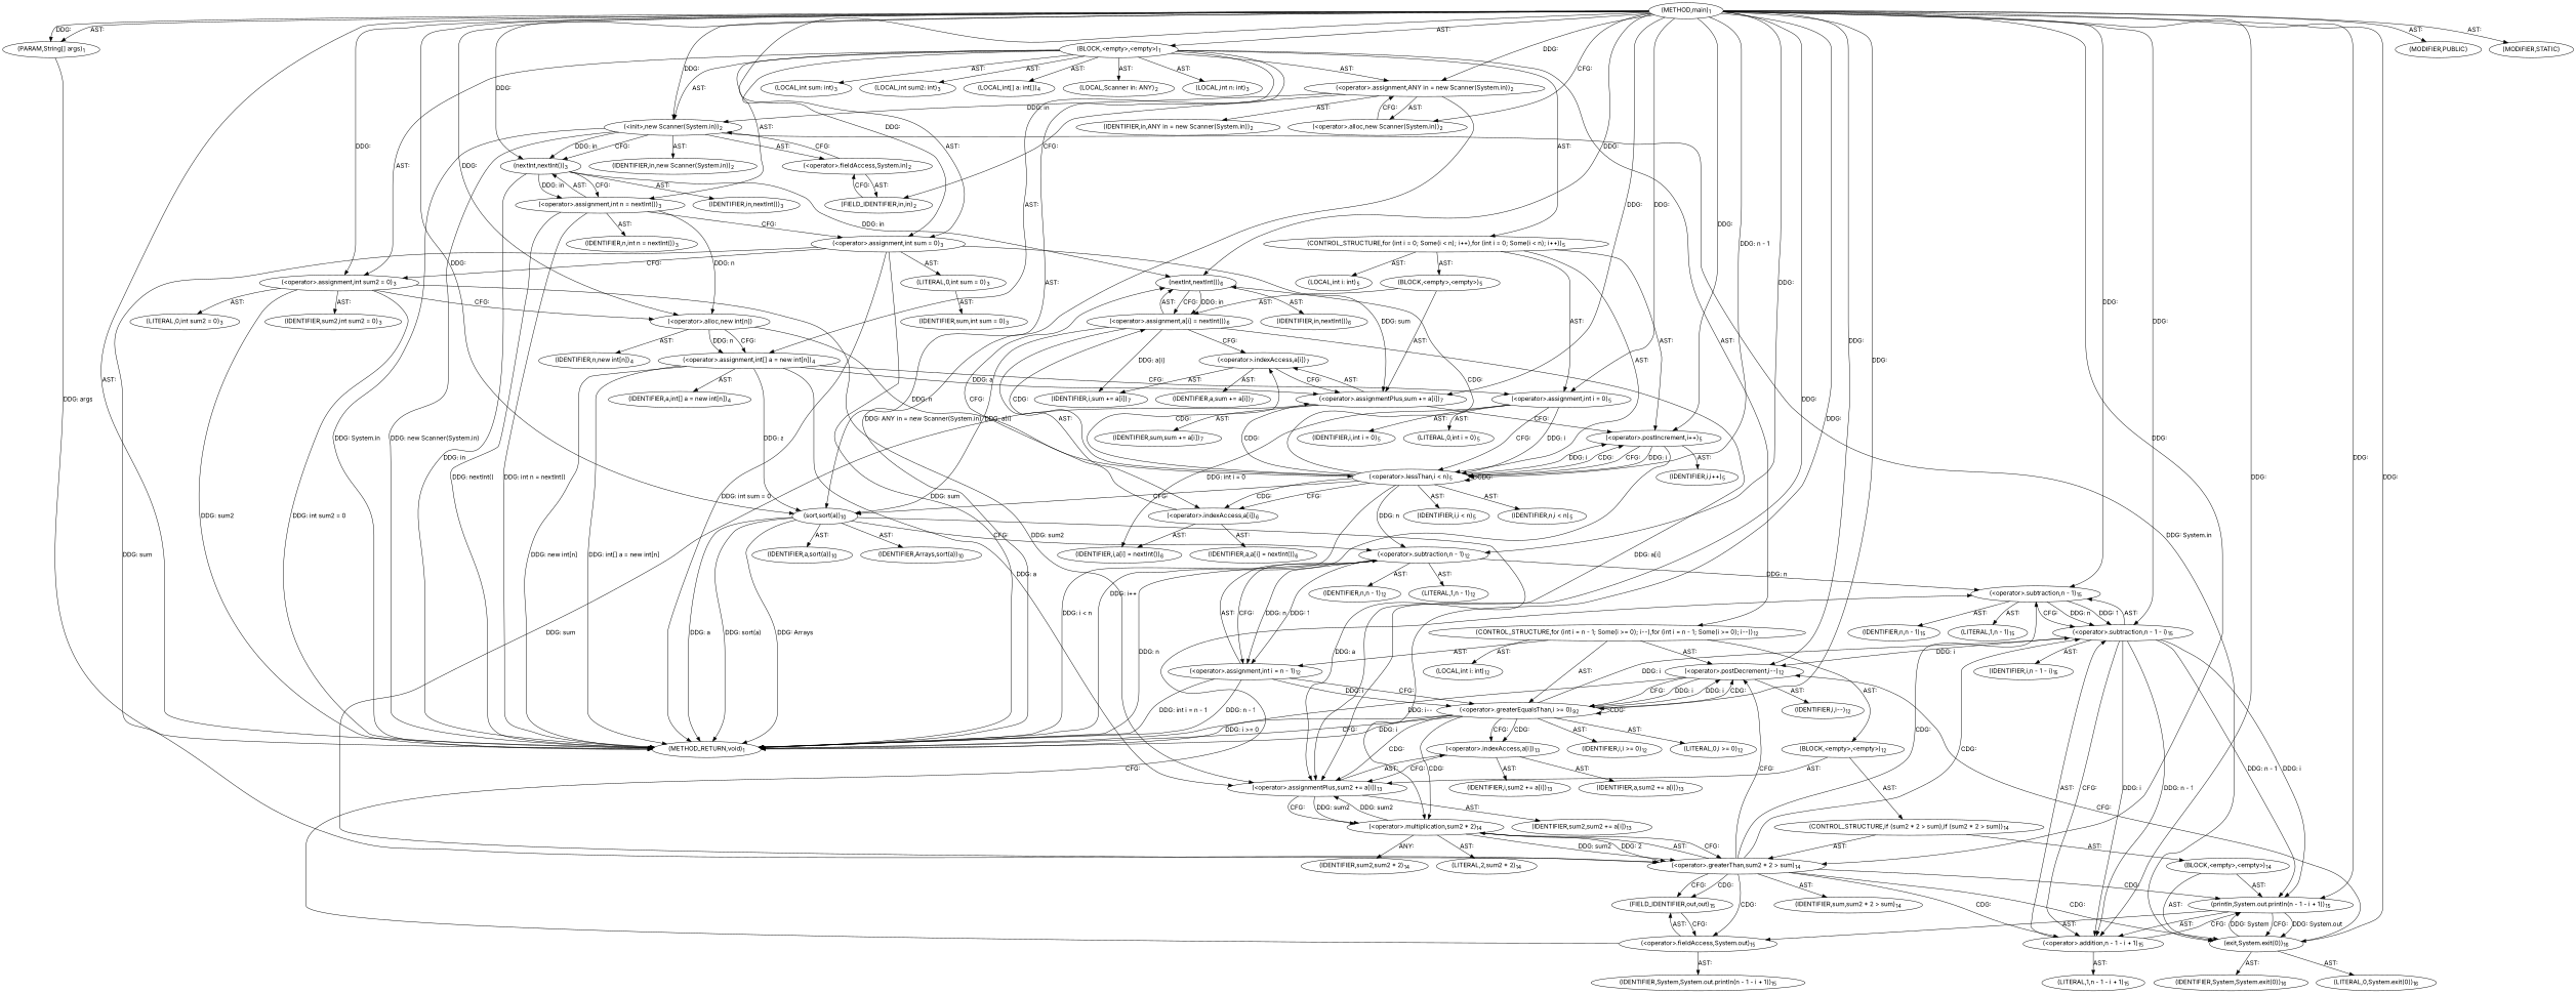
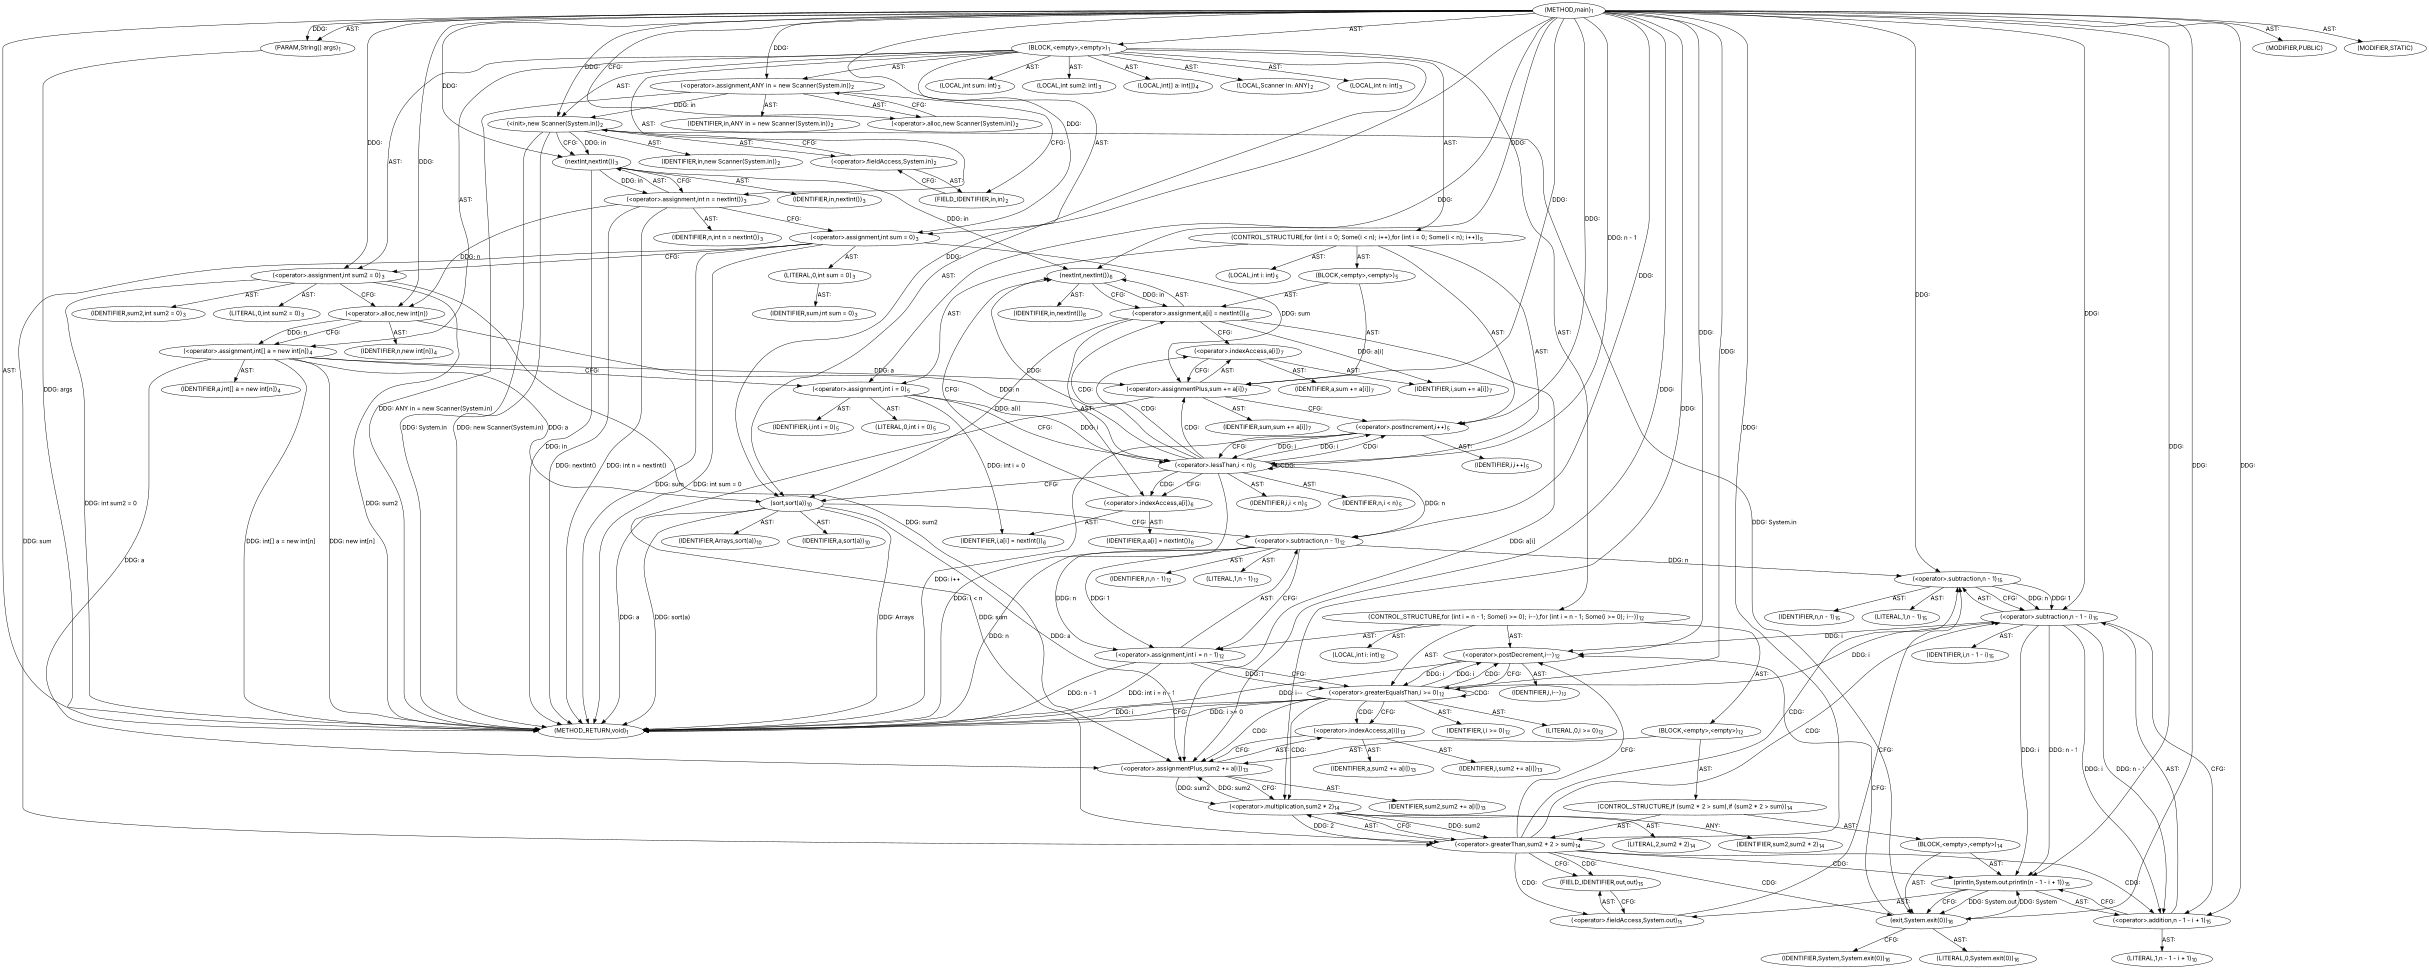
  digraph {
    fontname=Inter
    node [fontname=Inter]
    edge [fontname=Inter]
    n1 [label=<(METHOD,main)<SUB>1</SUB>>]
    n2 [label=<(PARAM,String[] args)<SUB>1</SUB>>]
    n3 [label=<(BLOCK,&lt;empty&gt;,&lt;empty&gt;)<SUB>1</SUB>>]
    n4 [label=<(&lt;operator&gt;.assignment,ANY in = new Scanner(System.in))<SUB>2</SUB>>]
    n5 [label=<(&lt;operator&gt;.alloc,new Scanner(System.in))<SUB>2</SUB>>]
    n6 [label=<(&lt;init&gt;,new Scanner(System.in))<SUB>2</SUB>>]
    n7 [label=<(nextInt,nextInt())<SUB>3</SUB>>]
    n8 [label=<(&lt;operator&gt;.assignment,int sum = 0)<SUB>3</SUB>>]
    n9 [label=<(&lt;operator&gt;.assignment,int sum2 = 0)<SUB>3</SUB>>]
    n10 [label=<(&lt;operator&gt;.alloc,new int[n])>]
    n11 [label=<(&lt;operator&gt;.assignment,int i = 0)<SUB>5</SUB>>]
    n12 [label=<(&lt;operator&gt;.lessThan,i &lt; n)<SUB>5</SUB>>]
    n13 [label=<(&lt;operator&gt;.postIncrement,i++)<SUB>5</SUB>>]
    n14 [label=<(nextInt,nextInt())<SUB>6</SUB>>]
    n15 [label=<(&lt;operator&gt;.assignmentPlus,sum += a[i])<SUB>7</SUB>>]
    n16 [label=<(sort,sort(a))<SUB>10</SUB>>]
    n17 [label=<(&lt;operator&gt;.subtraction,n - 1)<SUB>12</SUB>>]
-   n18 [label=<(&lt;operator&gt;.greaterEqualsThan,i &gt;= 0)<SUB>92</SUB>>]
+   n18 [label=<(&lt;operator&gt;.greaterEqualsThan,i &gt;= 0)<SUB>12</SUB>>]
    n19 [label=<(&lt;operator&gt;.postDecrement,i--)<SUB>12</SUB>>]
    n20 [label=<(&lt;operator&gt;.assignmentPlus,sum2 += a[i])<SUB>13</SUB>>]
    n21 [label=<(&lt;operator&gt;.greaterThan,sum2 * 2 &gt; sum)<SUB>14</SUB>>]
    n22 [label=<(&lt;operator&gt;.multiplication,sum2 * 2)<SUB>14</SUB>>]
    n23 [label=<(println,System.out.println(n - 1 - i + 1))<SUB>15</SUB>>]
    n24 [label=<(&lt;operator&gt;.addition,n - 1 - i + 1)<SUB>15</SUB>>]
    n25 [label=<(&lt;operator&gt;.subtraction,n - 1 - i)<SUB>15</SUB>>]
    n26 [label=<(&lt;operator&gt;.subtraction,n - 1)<SUB>15</SUB>>]
    n27 [label=<(exit,System.exit(0))<SUB>16</SUB>>]
    n28 [label=<(MODIFIER,PUBLIC)>]
    n29 [label=<(MODIFIER,STATIC)>]
    n30 [label=<(METHOD_RETURN,void)<SUB>1</SUB>>]
    n31 [label=<(LOCAL,Scanner in: ANY)<SUB>2</SUB>>]
    n32 [label=<(LOCAL,int n: int)<SUB>3</SUB>>]
    n33 [label=<(LOCAL,int sum: int)<SUB>3</SUB>>]
    n34 [label=<(LOCAL,int sum2: int)<SUB>3</SUB>>]
    n35 [label=<(&lt;operator&gt;.assignment,int n = nextInt())<SUB>3</SUB>>]
    n36 [label=<(LOCAL,int[] a: int[])<SUB>4</SUB>>]
    n37 [label=<(&lt;operator&gt;.assignment,int[] a = new int[n])<SUB>4</SUB>>]
    n38 [label=<(CONTROL_STRUCTURE,for (int i = 0; Some(i &lt; n); i++),for (int i = 0; Some(i &lt; n); i++))<SUB>5</SUB>>]
    n39 [label=<(CONTROL_STRUCTURE,for (int i = n - 1; Some(i &gt;= 0); i--),for (int i = n - 1; Some(i &gt;= 0); i--))<SUB>12</SUB>>]
    n40 [label=<(IDENTIFIER,in,ANY in = new Scanner(System.in))<SUB>2</SUB>>]
    n41 [label=<(FIELD_IDENTIFIER,in,in)<SUB>2</SUB>>]
    n42 [label=<(IDENTIFIER,in,new Scanner(System.in))<SUB>2</SUB>>]
    n43 [label=<(&lt;operator&gt;.fieldAccess,System.in)<SUB>2</SUB>>]
    n44 [label=<(IDENTIFIER,in,nextInt())<SUB>3</SUB>>]
    n45 [label=<(LITERAL,0,int sum = 0)<SUB>3</SUB>>]
    n46 [label=<(IDENTIFIER,sum2,int sum2 = 0)<SUB>3</SUB>>]
    n47 [label=<(LITERAL,0,int sum2 = 0)<SUB>3</SUB>>]
    n48 [label=<(IDENTIFIER,n,new int[n])<SUB>4</SUB>>]
    n49 [label=<(IDENTIFIER,i,int i = 0)<SUB>5</SUB>>]
    n50 [label=<(LITERAL,0,int i = 0)<SUB>5</SUB>>]
    n51 [label=<(IDENTIFIER,i,a[i] = nextInt())<SUB>6</SUB>>]
    n52 [label=<(IDENTIFIER,i,i &lt; n)<SUB>5</SUB>>]
    n53 [label=<(IDENTIFIER,n,i &lt; n)<SUB>5</SUB>>]
    n54 [label=<(&lt;operator&gt;.assignment,a[i] = nextInt())<SUB>6</SUB>>]
    n55 [label=<(&lt;operator&gt;.indexAccess,a[i])<SUB>6</SUB>>]
    n56 [label=<(&lt;operator&gt;.indexAccess,a[i])<SUB>7</SUB>>]
    n57 [label=<(IDENTIFIER,i,i++)<SUB>5</SUB>>]
    n58 [label=<(IDENTIFIER,in,nextInt())<SUB>6</SUB>>]
    n59 [label=<(IDENTIFIER,sum,sum += a[i])<SUB>7</SUB>>]
    n60 [label=<(IDENTIFIER,Arrays,sort(a))<SUB>10</SUB>>]
    n61 [label=<(IDENTIFIER,a,sort(a))<SUB>10</SUB>>]
    n62 [label=<(&lt;operator&gt;.assignment,int i = n - 1)<SUB>12</SUB>>]
    n63 [label=<(IDENTIFIER,n,n - 1)<SUB>12</SUB>>]
    n64 [label=<(LITERAL,1,n - 1)<SUB>12</SUB>>]
    n65 [label=<(IDENTIFIER,i,i &gt;= 0)<SUB>12</SUB>>]
    n66 [label=<(LITERAL,0,i &gt;= 0)<SUB>12</SUB>>]
    n67 [label=<(&lt;operator&gt;.indexAccess,a[i])<SUB>13</SUB>>]
    n68 [label=<(IDENTIFIER,i,i--)<SUB>12</SUB>>]
    n69 [label=<(IDENTIFIER,sum2,sum2 += a[i])<SUB>13</SUB>>]
-   n70 [label=<(IDENTIFIER,sum,sum2 * 2 &gt; sum)<SUB>14</SUB>>]
    n71 [label=<(&lt;operator&gt;.fieldAccess,System.out)<SUB>15</SUB>>]
    n72 [label=<(FIELD_IDENTIFIER,out,out)<SUB>15</SUB>>]
    n73 [label=<(IDENTIFIER,sum2,sum2 * 2)<SUB>14</SUB>>]
    n74 [label=<(LITERAL,2,sum2 * 2)<SUB>14</SUB>>]
-   n75 [label=<(LITERAL,1,n - 1 - i + 1)<SUB>15</SUB>>]
+   n75 [label=<(LITERAL,1,n - 1 - i + 1)<SUB>10</SUB>>]
    n76 [label=<(IDENTIFIER,i,n - 1 - i)<SUB>15</SUB>>]
    n77 [label=<(IDENTIFIER,n,n - 1)<SUB>15</SUB>>]
    n78 [label=<(LITERAL,1,n - 1)<SUB>15</SUB>>]
    n79 [label=<(IDENTIFIER,System,System.exit(0))<SUB>16</SUB>>]
    n80 [label=<(LITERAL,0,System.exit(0))<SUB>16</SUB>>]
    n81 [label=<(IDENTIFIER,n,int n = nextInt())<SUB>3</SUB>>]
    n82 [label=<(IDENTIFIER,a,int[] a = new int[n])<SUB>4</SUB>>]
    n83 [label=<(LOCAL,int i: int)<SUB>5</SUB>>]
    n84 [label=<(BLOCK,&lt;empty&gt;,&lt;empty&gt;)<SUB>5</SUB>>]
    n85 [label=<(LOCAL,int i: int)<SUB>12</SUB>>]
    n86 [label=<(BLOCK,&lt;empty&gt;,&lt;empty&gt;)<SUB>12</SUB>>]
    n87 [label=<(IDENTIFIER,sum,int sum = 0)<SUB>3</SUB>>]
    n88 [label=<(IDENTIFIER,i,sum += a[i])<SUB>7</SUB>>]
    n89 [label=<(IDENTIFIER,a,a[i] = nextInt())<SUB>6</SUB>>]
    n90 [label=<(IDENTIFIER,a,sum += a[i])<SUB>7</SUB>>]
    n91 [label=<(CONTROL_STRUCTURE,if (sum2 * 2 &gt; sum),if (sum2 * 2 &gt; sum))<SUB>14</SUB>>]
    n92 [label=<(IDENTIFIER,a,sum2 += a[i])<SUB>13</SUB>>]
    n93 [label=<(IDENTIFIER,i,sum2 += a[i])<SUB>13</SUB>>]
    n94 [label=<(BLOCK,&lt;empty&gt;,&lt;empty&gt;)<SUB>14</SUB>>]
-   n95 [label=<(IDENTIFIER,System,System.out.println(n - 1 - i + 1))<SUB>15</SUB>>]
    n1 -> n2 [label="AST: "]
    n1 -> n2 [label="DDG: "]
    n1 -> n3 [label="AST: "]
    n1 -> n4 [label="DDG: "]
    n1 -> n5 [label="CFG: "]
    n1 -> n6 [label="DDG: "]
    n1 -> n7 [label="DDG: "]
    n1 -> n8 [label="DDG: "]
    n1 -> n9 [label="DDG: "]
    n1 -> n10 [label="DDG: "]
    n1 -> n11 [label="DDG: "]
    n1 -> n12 [label="DDG: n - 1"]
    n1 -> n13 [label="DDG: "]
    n1 -> n14 [label="DDG: "]
    n1 -> n15 [label="DDG: "]
    n1 -> n16 [label="DDG: "]
    n1 -> n17 [label="DDG: "]
    n1 -> n18 [label="DDG: "]
    n1 -> n19 [label="DDG: "]
    n1 -> n20 [label="DDG: "]
    n1 -> n21 [label="DDG: "]
    n1 -> n22 [label="DDG: "]
    n1 -> n23 [label="DDG: "]
    n1 -> n24 [label="DDG: "]
    n1 -> n25 [label="DDG: "]
    n1 -> n26 [label="DDG: "]
    n1 -> n27 [label="DDG: "]
    n1 -> n28 [label="AST: "]
    n1 -> n29 [label="AST: "]
    n1 -> n30 [label="AST: "]
    n2 -> n30 [label="DDG: args"]
    n3 -> n4 [label="AST: "]
    n3 -> n6 [label="AST: "]
    n3 -> n8 [label="AST: "]
    n3 -> n9 [label="AST: "]
    n3 -> n16 [label="AST: "]
    n3 -> n31 [label="AST: "]
    n3 -> n32 [label="AST: "]
    n3 -> n33 [label="AST: "]
    n3 -> n34 [label="AST: "]
    n3 -> n35 [label="AST: "]
    n3 -> n36 [label="AST: "]
    n3 -> n37 [label="AST: "]
    n3 -> n38 [label="AST: "]
    n3 -> n39 [label="AST: "]
    n4 -> n5 [label="AST: "]
    n4 -> n6 [label="DDG: in"]
    n4 -> n30 [label="DDG: ANY in = new Scanner(System.in)"]
    n4 -> n40 [label="AST: "]
    n4 -> n41 [label="CFG: "]
    n5 -> n4 [label="CFG: "]
    n6 -> n7 [label="CFG: "]
    n6 -> n7 [label="DDG: in"]
    n6 -> n27 [label="DDG: System.in"]
    n6 -> n30 [label="DDG: System.in"]
    n6 -> n30 [label="DDG: new Scanner(System.in)"]
    n6 -> n42 [label="AST: "]
    n6 -> n43 [label="AST: "]
    n7 -> n14 [label="DDG: in"]
    n7 -> n30 [label="DDG: in"]
    n7 -> n35 [label="CFG: "]
    n7 -> n35 [label="DDG: in"]
    n7 -> n44 [label="AST: "]
    n8 -> n9 [label="CFG: "]
    n8 -> n15 [label="DDG: sum"]
    n8 -> n21 [label="DDG: sum"]
    n8 -> n30 [label="DDG: sum"]
    n8 -> n30 [label="DDG: int sum = 0"]
    n8 -> n45 [label="AST: "]
    n9 -> n10 [label="CFG: "]
    n9 -> n20 [label="DDG: sum2"]
    n9 -> n30 [label="DDG: sum2"]
    n9 -> n30 [label="DDG: int sum2 = 0"]
    n9 -> n46 [label="AST: "]
    n9 -> n47 [label="AST: "]
    n10 -> n12 [label="DDG: n"]
    n10 -> n37 [label="CFG: "]
    n10 -> n37 [label="DDG: n"]
    n10 -> n48 [label="AST: "]
    n11 -> n12 [label="CFG: "]
    n11 -> n12 [label="DDG: i"]
    n11 -> n49 [label="AST: "]
    n11 -> n50 [label="AST: "]
    n11 -> n51 [label="DDG: int i = 0"]
    n12 -> n12 [label="CDG: "]
    n12 -> n13 [label="DDG: i"]
    n12 -> n13 [label="CDG: "]
    n12 -> n14 [label="CDG: "]
    n12 -> n15 [label="CDG: "]
    n12 -> n16 [label="CFG: "]
    n12 -> n17 [label="DDG: n"]
    n12 -> n30 [label="DDG: i &lt; n"]
    n12 -> n52 [label="AST: "]
    n12 -> n53 [label="AST: "]
    n12 -> n54 [label="CDG: "]
    n12 -> n55 [label="CFG: "]
    n12 -> n55 [label="CDG: "]
    n12 -> n56 [label="CDG: "]
    n13 -> n12 [label="CFG: "]
    n13 -> n12 [label="DDG: i"]
    n13 -> n30 [label="DDG: i++"]
    n13 -> n57 [label="AST: "]
    n14 -> n54 [label="CFG: "]
    n14 -> n54 [label="DDG: in"]
    n14 -> n58 [label="AST: "]
    n15 -> n13 [label="CFG: "]
    n15 -> n21 [label="DDG: sum"]
    n15 -> n56 [label="AST: "]
    n15 -> n59 [label="AST: "]
    n16 -> n17 [label="CFG: "]
    n16 -> n20 [label="DDG: a"]
    n16 -> n30 [label="DDG: a"]
    n16 -> n30 [label="DDG: sort(a)"]
    n16 -> n30 [label="DDG: Arrays"]
    n16 -> n60 [label="AST: "]
    n16 -> n61 [label="AST: "]
    n17 -> n26 [label="DDG: n"]
    n17 -> n30 [label="DDG: n"]
    n17 -> n62 [label="CFG: "]
    n17 -> n62 [label="DDG: n"]
    n17 -> n62 [label="DDG: 1"]
    n17 -> n63 [label="AST: "]
    n17 -> n64 [label="AST: "]
    n18 -> n18 [label="CDG: "]
    n18 -> n19 [label="DDG: i"]
    n18 -> n19 [label="CDG: "]
    n18 -> n20 [label="CDG: "]
    n18 -> n22 [label="CDG: "]
    n18 -> n25 [label="DDG: i"]
    n18 -> n30 [label="CFG: "]
    n18 -> n30 [label="DDG: i"]
    n18 -> n30 [label="DDG: i &gt;= 0"]
    n18 -> n65 [label="AST: "]
    n18 -> n66 [label="AST: "]
    n18 -> n67 [label="CFG: "]
    n18 -> n67 [label="CDG: "]
    n19 -> n18 [label="CFG: "]
    n19 -> n18 [label="DDG: i"]
    n19 -> n30 [label="DDG: i--"]
    n19 -> n68 [label="AST: "]
    n20 -> n22 [label="CFG: "]
    n20 -> n22 [label="DDG: sum2"]
    n20 -> n67 [label="AST: "]
    n20 -> n69 [label="AST: "]
    n21 -> n19 [label="CFG: "]
    n21 -> n22 [label="AST: "]
    n21 -> n23 [label="CDG: "]
    n21 -> n24 [label="CDG: "]
    n21 -> n25 [label="CDG: "]
    n21 -> n26 [label="CDG: "]
    n21 -> n27 [label="CDG: "]
-   n21 -> n70 [label="AST: "]
    n21 -> n71 [label="CDG: "]
    n21 -> n72 [label="CFG: "]
    n21 -> n72 [label="CDG: "]
    n22 -> n20 [label="DDG: sum2"]
    n22 -> n21 [label="CFG: "]
    n22 -> n21 [label="DDG: sum2"]
    n22 -> n21 [label="DDG: 2"]
    n22 -> n73 [label="ANY: "]
    n22 -> n74 [label="AST: "]
    n23 -> n24 [label="AST: "]
    n23 -> n27 [label="CFG: "]
    n23 -> n27 [label="DDG: System.out"]
    n23 -> n71 [label="AST: "]
    n24 -> n23 [label="CFG: "]
    n24 -> n25 [label="AST: "]
    n24 -> n75 [label="AST: "]
    n25 -> n19 [label="DDG: i"]
    n25 -> n23 [label="DDG: n - 1"]
    n25 -> n23 [label="DDG: i"]
    n25 -> n24 [label="CFG: "]
    n25 -> n24 [label="DDG: n - 1"]
    n25 -> n24 [label="DDG: i"]
    n25 -> n26 [label="AST: "]
    n25 -> n76 [label="AST: "]
    n26 -> n25 [label="CFG: "]
    n26 -> n25 [label="DDG: n"]
    n26 -> n25 [label="DDG: 1"]
    n26 -> n77 [label="AST: "]
    n26 -> n78 [label="AST: "]
    n27 -> n19 [label="CFG: "]
    n27 -> n23 [label="DDG: System"]
-   n27 -> n79 [label="AST: "]
+   n27 -> n79 [label="CFG: "]
    n27 -> n80 [label="AST: "]
    n35 -> n7 [label="AST: "]
    n35 -> n8 [label="CFG: "]
    n35 -> n10 [label="DDG: n"]
    n35 -> n30 [label="DDG: nextInt()"]
    n35 -> n30 [label="DDG: int n = nextInt()"]
    n35 -> n81 [label="AST: "]
    n37 -> n11 [label="CFG: "]
    n37 -> n15 [label="DDG: a"]
    n37 -> n16 [label="DDG: a"]
    n37 -> n20 [label="DDG: a"]
    n37 -> n30 [label="DDG: new int[n]"]
    n37 -> n30 [label="DDG: int[] a = new int[n]"]
    n37 -> n82 [label="AST: "]
    n38 -> n11 [label="AST: "]
    n38 -> n12 [label="AST: "]
    n38 -> n13 [label="AST: "]
    n38 -> n83 [label="AST: "]
    n38 -> n84 [label="AST: "]
    n39 -> n18 [label="AST: "]
    n39 -> n19 [label="AST: "]
    n39 -> n62 [label="AST: "]
    n39 -> n85 [label="AST: "]
    n39 -> n86 [label="AST: "]
    n41 -> n43 [label="CFG: "]
    n43 -> n6 [label="CFG: "]
    n43 -> n41 [label="AST: "]
    n45 -> n87 [label="AST: "]
    n54 -> n14 [label="AST: "]
    n54 -> n16 [label="DDG: a[i]"]
    n54 -> n20 [label="DDG: a[i]"]
    n54 -> n55 [label="AST: "]
    n54 -> n56 [label="CFG: "]
    n54 -> n88 [label="DDG: a[i]"]
    n55 -> n14 [label="CFG: "]
    n55 -> n51 [label="AST: "]
    n55 -> n89 [label="AST: "]
    n56 -> n15 [label="CFG: "]
    n56 -> n88 [label="AST: "]
    n56 -> n90 [label="AST: "]
    n62 -> n17 [label="AST: "]
    n62 -> n18 [label="CFG: "]
    n62 -> n18 [label="DDG: i"]
    n62 -> n30 [label="DDG: n - 1"]
    n62 -> n30 [label="DDG: int i = n - 1"]
    n67 -> n20 [label="CFG: "]
    n67 -> n92 [label="AST: "]
    n67 -> n93 [label="AST: "]
    n71 -> n26 [label="CFG: "]
    n71 -> n72 [label="AST: "]
-   n71 -> n95 [label="AST: "]
    n72 -> n71 [label="CFG: "]
    n84 -> n15 [label="AST: "]
    n84 -> n54 [label="AST: "]
    n86 -> n20 [label="AST: "]
    n86 -> n91 [label="AST: "]
    n91 -> n21 [label="AST: "]
    n91 -> n94 [label="AST: "]
    n94 -> n23 [label="AST: "]
    n94 -> n27 [label="AST: "]
  }
